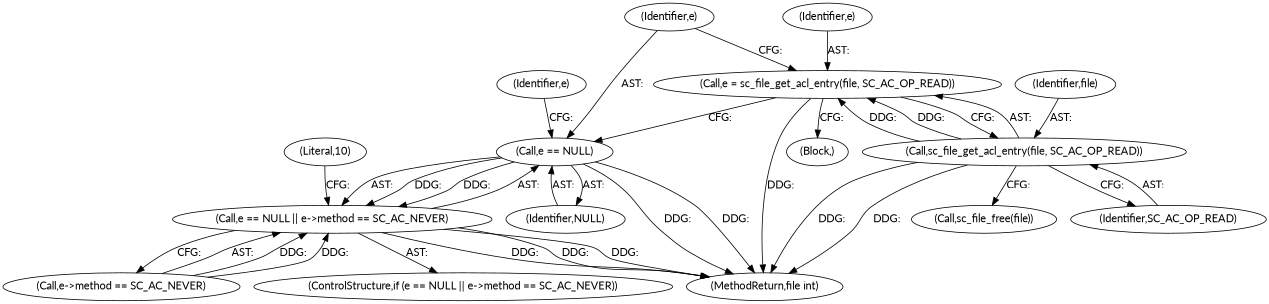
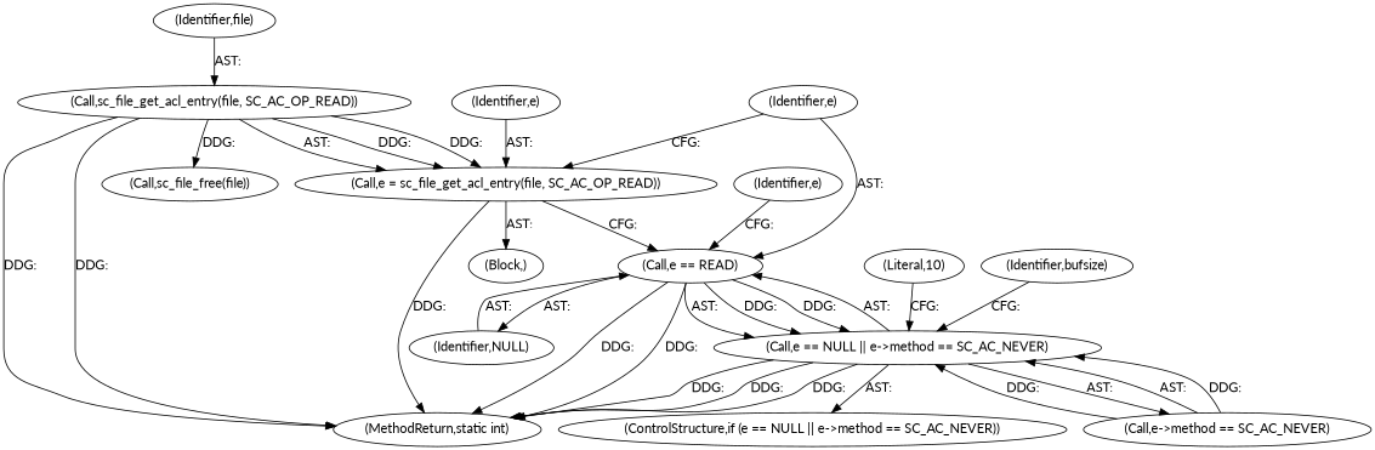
  digraph {
    fontname=Lato
    node [fontname=Lato]
    edge [fontname=Lato]
    n1 [label="(Call,e = sc_file_get_acl_entry(file, SC_AC_OP_READ))"]
    n2 [label="(Call,sc_file_get_acl_entry(file, SC_AC_OP_READ))"]
-   n3 [label="(Call,e == NULL)"]
-   n4 [label="(MethodReturn,file int)"]
+   n3 [label="(Call,e == READ)"]
+   n4 [label="(MethodReturn,static int)"]
    n5 [label="(Block,)"]
    n6 [label="(Call,sc_file_free(file))"]
-   n7 [label="(Identifier,SC_AC_OP_READ)"]
    n8 [label="(Call,e == NULL || e->method == SC_AC_NEVER)"]
    n9 [label="(Identifier,NULL)"]
    n10 [label="(Call,e->method == SC_AC_NEVER)"]
    n11 [label="(ControlStructure,if (e == NULL || e->method == SC_AC_NEVER))"]
    n12 [label="(Literal,10)"]
    n13 [label="(Identifier,file)"]
    n14 [label="(Identifier,e)"]
    n15 [label="(Identifier,e)"]
    n16 [label="(Identifier,e)"]
-   n1 -> n2 [label="CFG: "]
+   n17 [label="(Identifier,bufsize)"]
    n1 -> n3 [label="CFG: "]
    n1 -> n4 [label="DDG: "]
-   n1 -> n5 [label="CFG: "]
+   n1 -> n5 [label="AST: "]
    n2 -> n1 [label="AST: "]
    n2 -> n1 [label="DDG: "]
    n2 -> n1 [label="DDG: "]
    n2 -> n4 [label="DDG: "]
    n2 -> n4 [label="DDG: "]
-   n2 -> n6 [label="CFG: "]
-   n2 -> n7 [label="CFG: "]
+   n2 -> n6 [label="DDG: "]
    n3 -> n4 [label="DDG: "]
    n3 -> n4 [label="DDG: "]
    n3 -> n8 [label="AST: "]
    n3 -> n8 [label="DDG: "]
    n3 -> n8 [label="DDG: "]
    n3 -> n9 [label="AST: "]
-   n7 -> n2 [label="AST: "]
    n8 -> n3 [label="AST: "]
    n8 -> n4 [label="DDG: "]
    n8 -> n4 [label="DDG: "]
    n8 -> n4 [label="DDG: "]
-   n8 -> n10 [label="CFG: "]
+   n8 -> n10 [label="AST: "]
    n8 -> n11 [label="AST: "]
    n9 -> n3 [label="AST: "]
    n10 -> n8 [label="AST: "]
    n10 -> n8 [label="DDG: "]
    n10 -> n8 [label="DDG: "]
    n12 -> n8 [label="CFG: "]
    n13 -> n2 [label="AST: "]
    n14 -> n3 [label="CFG: "]
    n15 -> n1 [label="CFG: "]
    n15 -> n3 [label="AST: "]
    n16 -> n1 [label="AST: "]
+   n17 -> n8 [label="CFG: "]
  }
